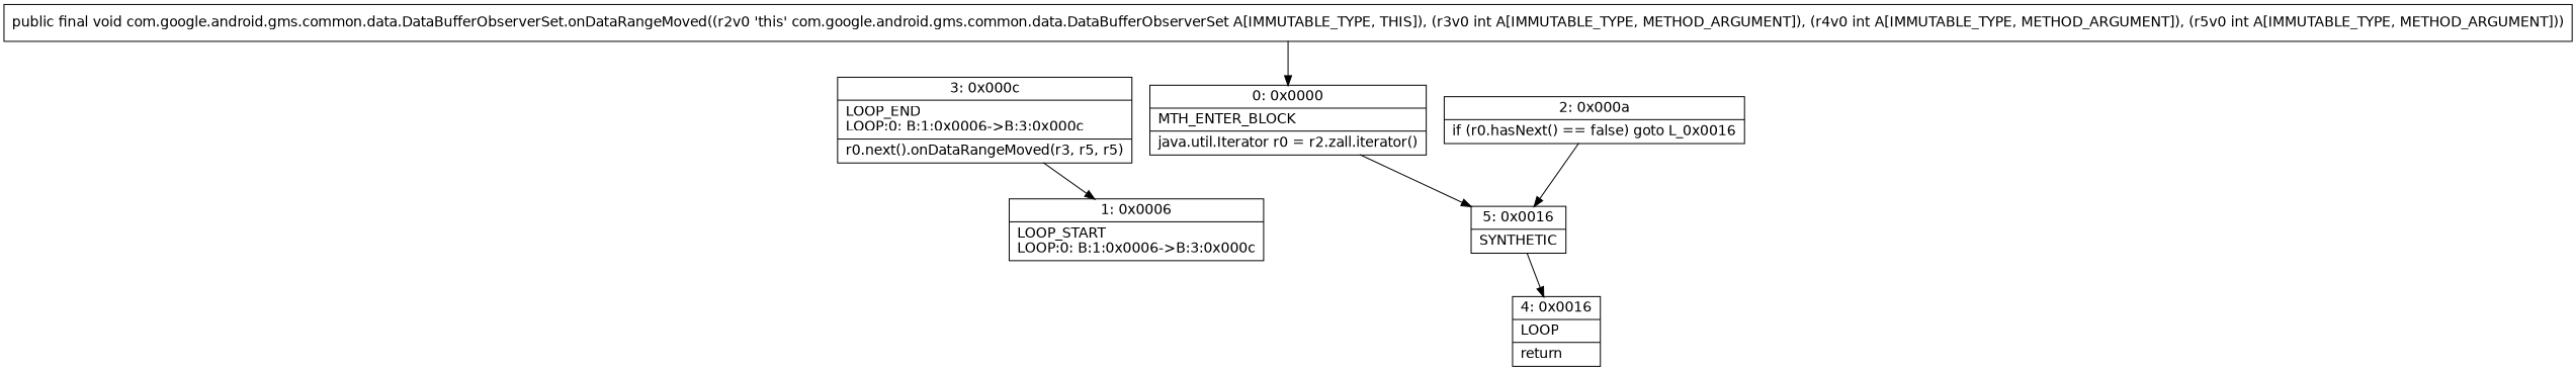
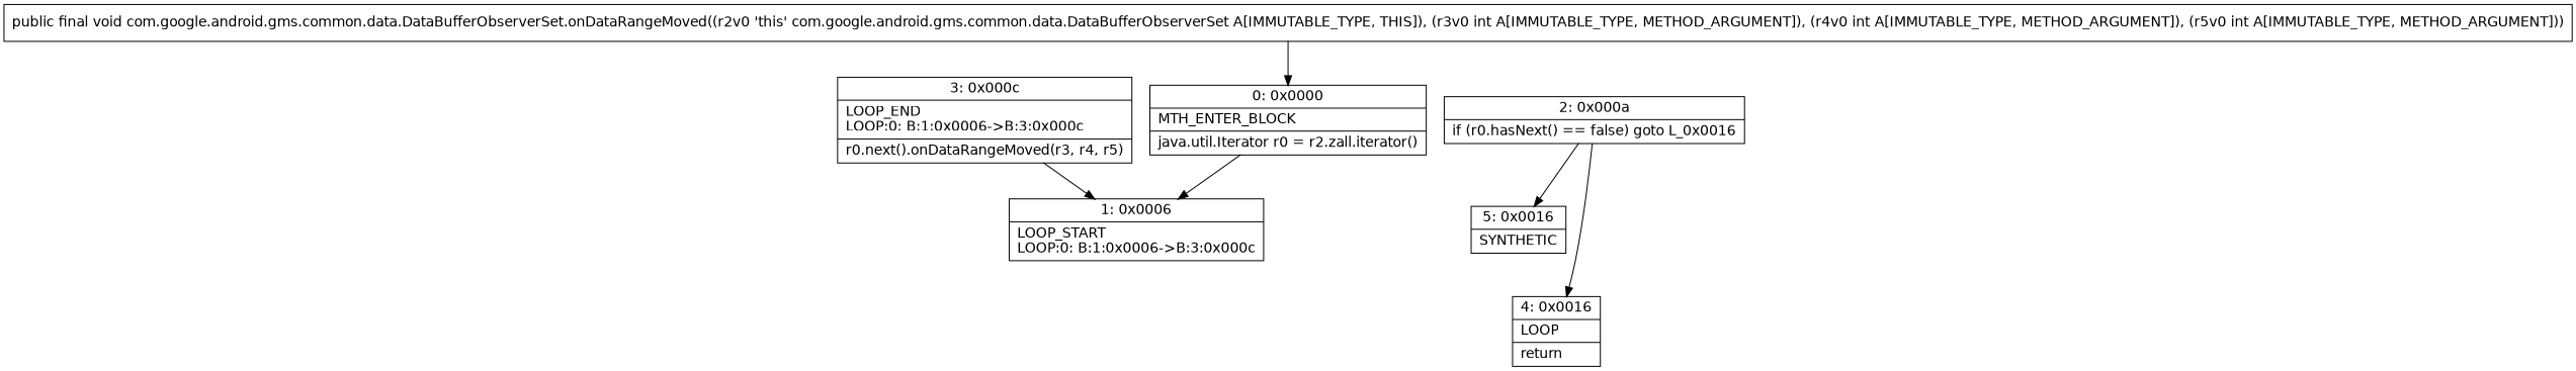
  digraph {
    fontname="DejaVu Sans"
    node [fontname="DejaVu Sans" shape=record]
    edge [fontname="DejaVu Sans"]
    n1 [label="{0\:\ 0x0000|MTH_ENTER_BLOCK\l|java.util.Iterator r0 = r2.zall.iterator()\l}"]
    n2 [label="{1\:\ 0x0006|LOOP_START\lLOOP:0: B:1:0x0006\-\>B:3:0x000c\l}"]
    n3 [label="{2\:\ 0x000a|if (r0.hasNext() == false) goto L_0x0016\l}"]
    n4 [label="{5\:\ 0x0016|SYNTHETIC\l}"]
-   n5 [label="{3\:\ 0x000c|LOOP_END\lLOOP:0: B:1:0x0006\-\>B:3:0x000c\l|r0.next().onDataRangeMoved(r3, r5, r5)\l}"]
+   n5 [label="{3\:\ 0x000c|LOOP_END\lLOOP:0: B:1:0x0006\-\>B:3:0x000c\l|r0.next().onDataRangeMoved(r3, r4, r5)\l}"]
    n6 [label="{4\:\ 0x0016|LOOP\l|return\l}"]
    n7 [label="{public final void com.google.android.gms.common.data.DataBufferObserverSet.onDataRangeMoved((r2v0 'this' com.google.android.gms.common.data.DataBufferObserverSet A[IMMUTABLE_TYPE, THIS]), (r3v0 int A[IMMUTABLE_TYPE, METHOD_ARGUMENT]), (r4v0 int A[IMMUTABLE_TYPE, METHOD_ARGUMENT]), (r5v0 int A[IMMUTABLE_TYPE, METHOD_ARGUMENT])) }"]
-   n1 -> n4
+   n1 -> n2
    n3 -> n4
-   n4 -> n6
+   n3 -> n6
    n5 -> n2
    n7 -> n1
  }
